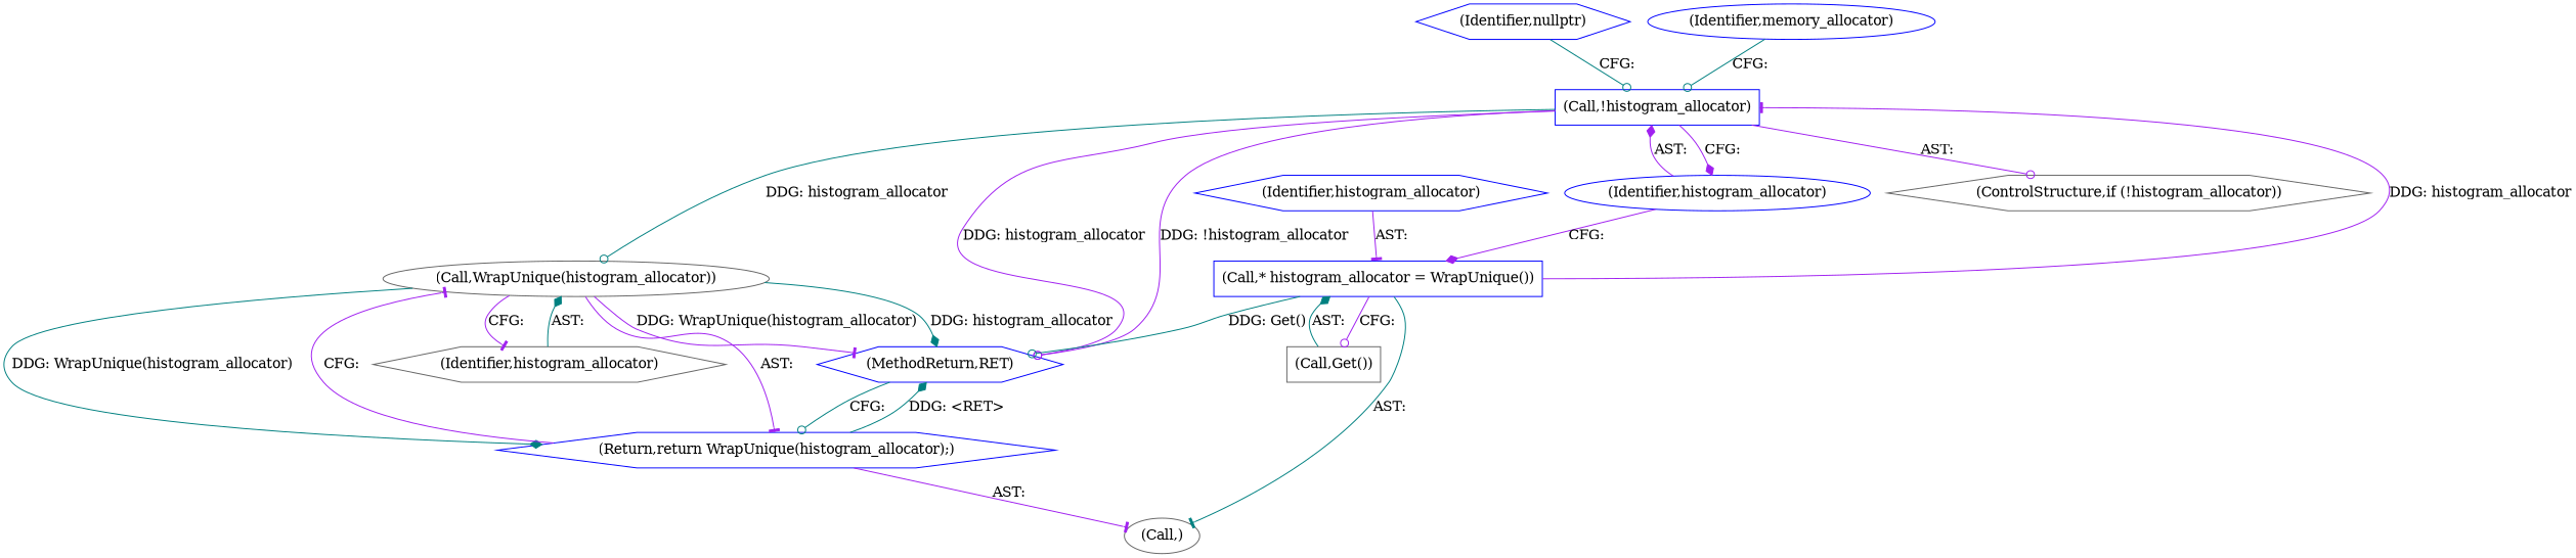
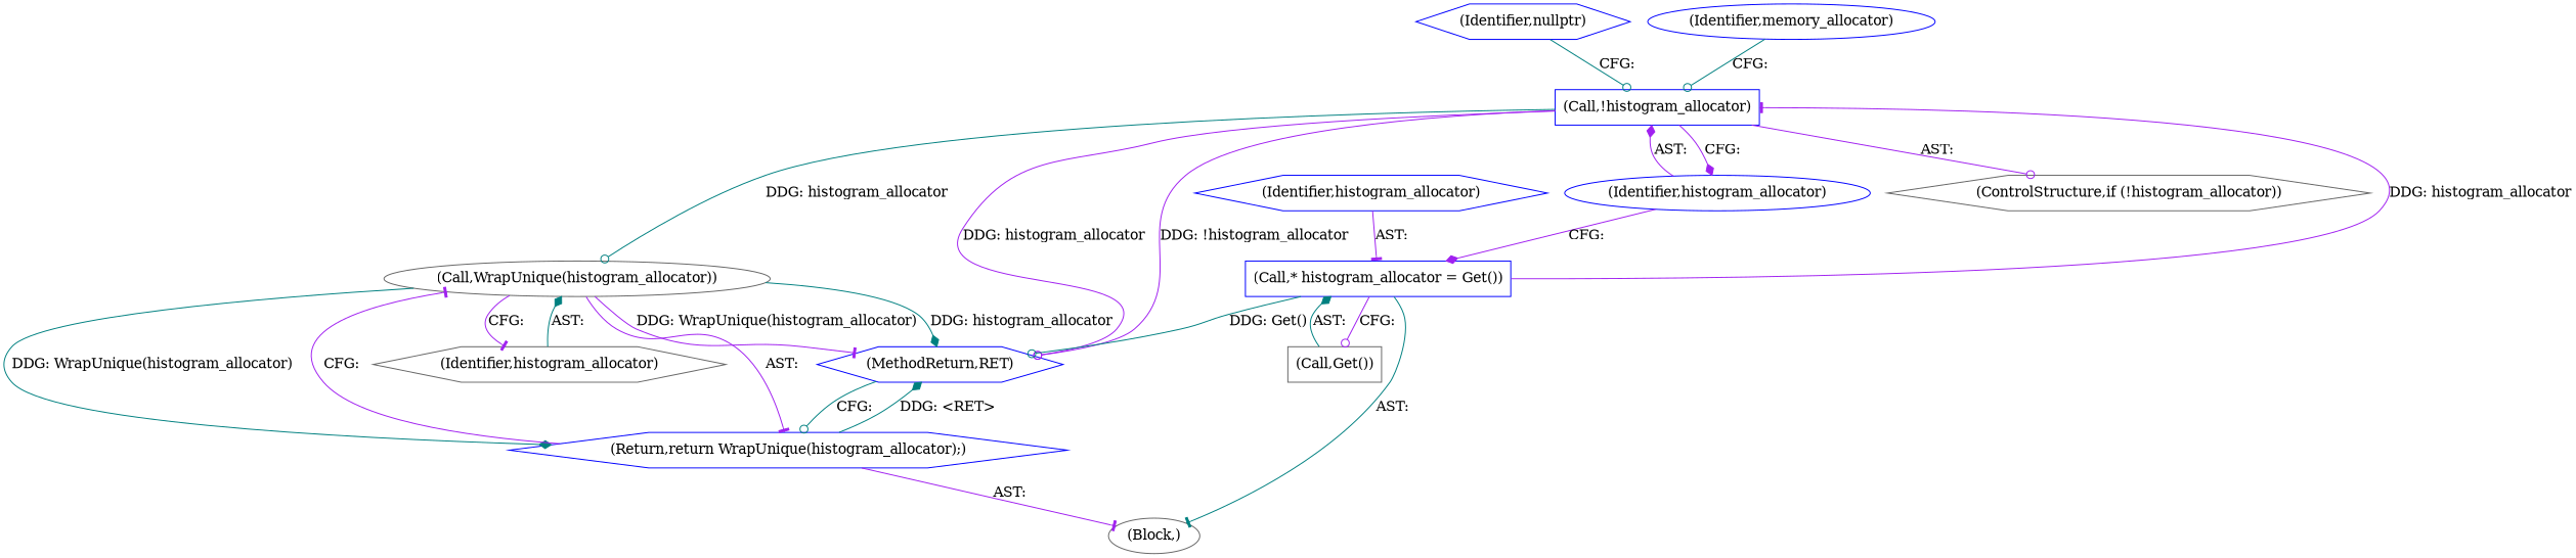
  digraph {
    node [color=blue shape=hexagon]
    edge [arrowhead=odot color=purple]
    n1 [label="(Call,!histogram_allocator)" shape=box]
    n2 [color=gray40 label="(Call,WrapUnique(histogram_allocator))" shape=ellipse]
    n3 [label="(MethodReturn,RET)"]
    n4 [label="(Identifier,histogram_allocator)" shape=ellipse]
    n5 [color=gray40 label="(ControlStructure,if (!histogram_allocator))"]
    n6 [label="(Return,return WrapUnique(histogram_allocator);)"]
    n7 [color=gray40 label="(Identifier,histogram_allocator)"]
-   n8 [label="(Call,* histogram_allocator = WrapUnique())" shape=box]
-   n9 [color=gray40 label="(Call,)" shape=ellipse]
+   n8 [label="(Call,* histogram_allocator = Get())" shape=box]
+   n9 [color=gray40 label="(Block,)" shape=ellipse]
    n10 [color=gray40 label="(Call,Get())" shape=box]
    n11 [label="(Identifier,nullptr)"]
    n12 [label="(Identifier,memory_allocator)" shape=ellipse]
    n13 [label="(Identifier,histogram_allocator)"]
    n1 -> n2 [color=teal label="DDG: histogram_allocator"]
    n1 -> n3 [label="DDG: histogram_allocator"]
    n1 -> n3 [label="DDG: !histogram_allocator"]
    n1 -> n4 [arrowhead=diamond label="CFG: "]
    n1 -> n5 [label="AST: "]
    n2 -> n3 [arrowhead=tee label="DDG: WrapUnique(histogram_allocator)"]
    n2 -> n3 [arrowhead=diamond color=teal label="DDG: histogram_allocator"]
    n2 -> n6 [arrowhead=tee label="AST: "]
    n2 -> n6 [arrowhead=diamond color=teal label="DDG: WrapUnique(histogram_allocator)"]
    n2 -> n7 [arrowhead=tee label="CFG: "]
    n3 -> n6 [color=teal label="CFG: "]
    n4 -> n1 [arrowhead=diamond label="AST: "]
    n4 -> n8 [arrowhead=diamond label="CFG: "]
    n6 -> n2 [arrowhead=tee label="CFG: "]
    n6 -> n3 [arrowhead=diamond color=teal label="DDG: <RET>"]
    n6 -> n9 [arrowhead=tee label="AST: "]
    n7 -> n2 [arrowhead=diamond color=teal label="AST: "]
    n8 -> n1 [arrowhead=tee label="DDG: histogram_allocator"]
    n8 -> n3 [color=teal label="DDG: Get()"]
    n8 -> n9 [arrowhead=tee color=teal label="AST: "]
    n8 -> n10 [label="CFG: "]
    n10 -> n8 [arrowhead=diamond color=teal label="AST: "]
    n11 -> n1 [color=teal label="CFG: "]
    n12 -> n1 [color=teal label="CFG: "]
    n13 -> n8 [arrowhead=tee label="AST: "]
  }
